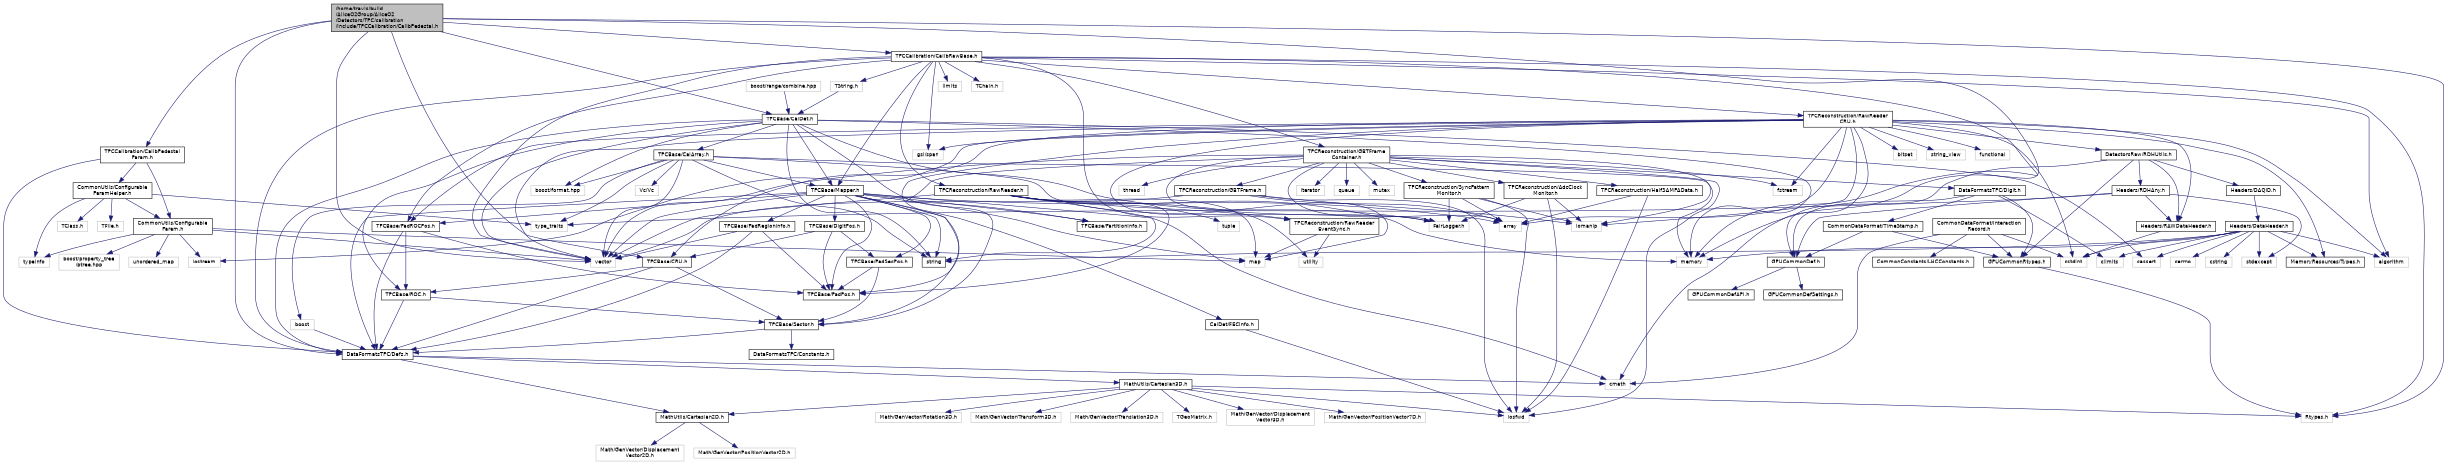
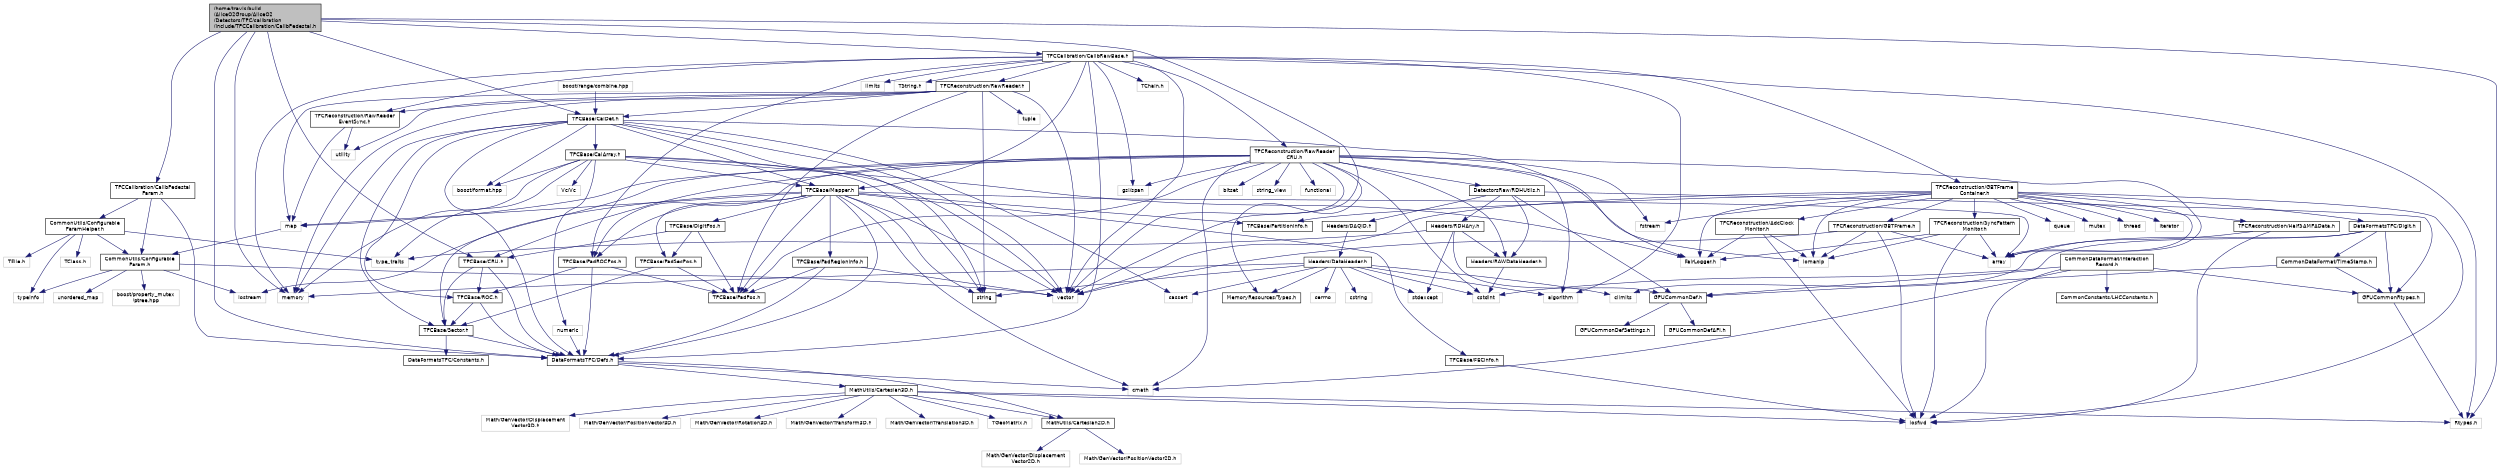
  digraph {
    node [color=grey75 fontname=Helvetica fontsize=10 shape=record]
    edge [color=midnightblue fontname=Helvetica fontsize=10 labelfontname=Helvetica labelfontsize=10 style=solid]
    n1 [color=black fillcolor=grey75 fontcolor=black height=0.2 label="/home/travis/build\l/AliceO2Group/AliceO2\l/Detectors/TPC/calibration\l/include/TPCCalibration/CalibPedestal.h" style=filled width=0.4]
    n2 [height=0.2 label=vector width=0.4]
    n3 [height=0.2 label=memory width=0.4]
    n4 [height=0.2 label="Rtypes.h" width=0.4]
    n5 [color=black height=0.2 label="DataFormatsTPC/Defs.h" width=0.4]
    n6 [color=black height=0.2 label="TPCBase/CalDet.h" width=0.4]
    n7 [color=black height=0.2 label="TPCBase/CRU.h" width=0.4]
    n8 [color=black height=0.2 label="TPCCalibration/CalibRawBase.h" width=0.4]
    n9 [color=black height=0.2 label="TPCCalibration/CalibPedestal\lParam.h" width=0.4]
    n10 [height=0.2 label=cmath width=0.4]
    n11 [color=black height=0.2 label="MathUtils/Cartesian2D.h" width=0.4]
    n12 [color=black height=0.2 label="MathUtils/Cartesian3D.h" width=0.4]
    n13 [color=black height=0.2 label=string width=0.4]
    n14 [height=0.2 label="boost/format.hpp" width=0.4]
    n15 [height=0.2 label=cassert width=0.4]
    n16 [height=0.2 label="FairLogger.h" width=0.4]
    n17 [color=black height=0.2 label="TPCBase/Mapper.h" width=0.4]
    n18 [color=black height=0.2 label="TPCBase/Sector.h" width=0.4]
    n19 [color=black height=0.2 label="TPCBase/ROC.h" width=0.4]
    n20 [color=black height=0.2 label="TPCBase/CalArray.h" width=0.4]
    n21 [color=black height=0.2 label="TPCBase/PadROCPos.h" width=0.4]
    n22 [height=0.2 label=limits width=0.4]
    n23 [height=0.2 label=algorithm width=0.4]
    n24 [height=0.2 label="gsl/span" width=0.4]
    n25 [height=0.2 label="TString.h" width=0.4]
    n26 [height=0.2 label="TChain.h" width=0.4]
    n27 [color=black height=0.2 label="TPCReconstruction/GBTFrame\lContainer.h" width=0.4]
    n28 [color=black height=0.2 label="TPCReconstruction/RawReader.h" width=0.4]
    n29 [color=black height=0.2 label="TPCReconstruction/RawReader\lEventSync.h" width=0.4]
    n30 [color=black height=0.2 label="TPCReconstruction/RawReader\lCRU.h" width=0.4]
    n31 [color=black height=0.2 label="CommonUtils/Configurable\lParam.h" width=0.4]
    n32 [color=black height=0.2 label="CommonUtils/Configurable\lParamHelper.h" width=0.4]
    n33 [height=0.2 label="Math/GenVector/Displacement\lVector2D.h" width=0.4]
    n34 [height=0.2 label="Math/GenVector/PositionVector2D.h" width=0.4]
    n35 [height=0.2 label="Math/GenVector/Displacement\lVector3D.h" width=0.4]
-   n36 [height=0.2 label="Math/GenVector/PositionVector7D.h" width=0.4]
+   n36 [height=0.2 label="Math/GenVector/PositionVector3D.h" width=0.4]
    n37 [height=0.2 label="Math/GenVector/Rotation3D.h" width=0.4]
    n38 [height=0.2 label="Math/GenVector/Transform3D.h" width=0.4]
    n39 [height=0.2 label="Math/GenVector/Translation3D.h" width=0.4]
    n40 [height=0.2 label="TGeoMatrix.h" width=0.4]
    n41 [height=0.2 label=iosfwd width=0.4]
    n42 [height=0.2 label="boost/range/combine.hpp" width=0.4]
    n43 [height=0.2 label=map width=0.4]
    n44 [height=0.2 label=array width=0.4]
    n45 [color=black height=0.2 label="TPCBase/PadPos.h" width=0.4]
    n46 [color=black height=0.2 label="TPCBase/PadSecPos.h" width=0.4]
    n47 [color=black height=0.2 label="TPCBase/DigitPos.h" width=0.4]
-   n48 [color=black height=0.2 label="CalDet/FECInfo.h" width=0.4]
+   n48 [color=black height=0.2 label="TPCBase/FECInfo.h" width=0.4]
    n49 [color=black height=0.2 label="TPCBase/PadRegionInfo.h" width=0.4]
    n50 [color=black height=0.2 label="TPCBase/PartitionInfo.h" width=0.4]
    n51 [color=black height=0.2 label="DataFormatsTPC/Constants.h" width=0.4]
    n52 [height=0.2 label="Vc/Vc" width=0.4]
-   n53 [height=0.2 label=boost width=0.4]
+   n53 [height=0.2 label=numeric width=0.4]
    n54 [height=0.2 label=type_traits width=0.4]
    n55 [color=black height=0.2 label="DataFormatsTPC/Digit.h" width=0.4]
    n56 [color=black height=0.2 label="TPCReconstruction/AdcClock\lMonitor.h" width=0.4]
    n57 [height=0.2 label=iomanip width=0.4]
    n58 [color=black height=0.2 label="TPCReconstruction/GBTFrame.h" width=0.4]
    n59 [color=black height=0.2 label="TPCReconstruction/HalfSAMPAData.h" width=0.4]
    n60 [color=black height=0.2 label="TPCReconstruction/SyncPattern\lMonitor.h" width=0.4]
    n61 [height=0.2 label=iterator width=0.4]
    n62 [height=0.2 label=queue width=0.4]
    n63 [height=0.2 label=mutex width=0.4]
    n64 [height=0.2 label=thread width=0.4]
    n65 [height=0.2 label=fstream width=0.4]
    n66 [height=0.2 label=utility width=0.4]
    n67 [height=0.2 label=tuple width=0.4]
    n68 [height=0.2 label=iostream width=0.4]
    n69 [height=0.2 label=cstdint width=0.4]
    n70 [height=0.2 label=bitset width=0.4]
    n71 [height=0.2 label=string_view width=0.4]
    n72 [height=0.2 label=functional width=0.4]
    n73 [color=black height=0.2 label="DetectorsRaw/RDHUtils.h" width=0.4]
    n74 [color=black height=0.2 label="Headers/RAWDataHeader.h" width=0.4]
    n75 [color=black height=0.2 label="MemoryResources/Types.h" width=0.4]
    n76 [color=black height=0.2 label="GPUCommonRtypes.h" width=0.4]
    n77 [color=black height=0.2 label="GPUCommonDef.h" width=0.4]
    n78 [color=black height=0.2 label="CommonDataFormat/TimeStamp.h" width=0.4]
    n79 [height=0.2 label=climits width=0.4]
    n80 [color=black height=0.2 label="GPUCommonDefSettings.h" width=0.4]
    n81 [color=black height=0.2 label="GPUCommonDefAPI.h" width=0.4]
    n82 [color=black height=0.2 label="Headers/RDHAny.h" width=0.4]
    n83 [color=black height=0.2 label="Headers/DAQID.h" width=0.4]
    n84 [height=0.2 label=stdexcept width=0.4]
    n85 [color=black height=0.2 label="CommonDataFormat/Interaction\lRecord.h" width=0.4]
    n86 [color=black height=0.2 label="CommonConstants/LHCConstants.h" width=0.4]
    n87 [color=black height=0.2 label="Headers/DataHeader.h" width=0.4]
    n88 [height=0.2 label=cstring width=0.4]
    n89 [height=0.2 label=cerrno width=0.4]
    n90 [height=0.2 label=unordered_map width=0.4]
-   n91 [height=0.2 label="boost/property_tree\l/ptree.hpp" width=0.4]
+   n91 [height=0.2 label="boost/property_mutex\l/ptree.hpp" width=0.4]
    n92 [height=0.2 label=typeinfo width=0.4]
    n93 [height=0.2 label="TClass.h" width=0.4]
    n94 [height=0.2 label="TFile.h" width=0.4]
    n1 -> n2
    n1 -> n3
    n1 -> n4
    n1 -> n5
    n1 -> n6
    n1 -> n7
    n1 -> n8
    n1 -> n9
    n5 -> n10
    n5 -> n11
    n5 -> n12
    n6 -> n2
    n6 -> n3
    n6 -> n5
    n6 -> n13
    n6 -> n14
    n6 -> n15
    n6 -> n16
    n6 -> n17
    n6 -> n18
    n6 -> n19
    n6 -> n20
    n7 -> n5
    n7 -> n18
    n7 -> n19
    n8 -> n2
    n8 -> n3
    n8 -> n4
    n8 -> n5
    n8 -> n17
    n8 -> n21
    n8 -> n22
    n8 -> n23
    n8 -> n24
    n8 -> n25
    n8 -> n26
    n8 -> n27
    n8 -> n28
    n8 -> n29
    n8 -> n30
    n9 -> n5
    n9 -> n31
    n9 -> n32
    n11 -> n33
    n11 -> n34
    n12 -> n4
    n12 -> n11
    n12 -> n35
    n12 -> n36
    n12 -> n37
    n12 -> n38
    n12 -> n39
    n12 -> n40
    n12 -> n41
    n17 -> n2
    n17 -> n5
    n17 -> n10
    n17 -> n13
    n17 -> n18
    n17 -> n21
    n17 -> n43
    n17 -> n44
    n17 -> n45
    n17 -> n46
    n17 -> n47
    n17 -> n48
    n17 -> n49
    n17 -> n50
    n18 -> n5
    n18 -> n51
    n19 -> n5
    n19 -> n18
    n20 -> n2
    n20 -> n3
    n20 -> n13
    n20 -> n14
    n20 -> n16
    n20 -> n17
    n20 -> n52
    n20 -> n53
    n20 -> n54
    n21 -> n5
    n21 -> n19
    n21 -> n45
    n27 -> n2
    n27 -> n16
    n27 -> n41
    n27 -> n44
    n27 -> n50
    n27 -> n55
    n27 -> n56
    n27 -> n57
    n27 -> n58
    n27 -> n59
    n27 -> n60
    n27 -> n61
    n27 -> n62
    n27 -> n63
    n27 -> n64
    n27 -> n65
    n28 -> n2
    n28 -> n3
-   n25 -> n6
+   n28 -> n6
    n28 -> n13
    n28 -> n29
    n28 -> n43
    n28 -> n45
    n28 -> n66
    n28 -> n67
    n29 -> n43
    n29 -> n66
    n30 -> n2
    n30 -> n7
    n30 -> n10
    n30 -> n21
    n30 -> n23
    n30 -> n24
    n30 -> n43
    n30 -> n44
    n30 -> n45
    n30 -> n57
    n30 -> n65
    n30 -> n68
    n30 -> n69
    n30 -> n70
    n30 -> n71
    n30 -> n72
    n30 -> n73
    n30 -> n74
    n30 -> n75
    n31 -> n2
-   n31 -> n43
+   n43 -> n31
    n31 -> n68
    n31 -> n90
    n31 -> n91
    n31 -> n92
    n32 -> n31
    n32 -> n54
    n32 -> n92
    n32 -> n93
    n32 -> n94
    n42 -> n6
    n46 -> n18
    n46 -> n45
    n47 -> n7
    n47 -> n45
    n47 -> n46
    n48 -> n41
    n49 -> n2
    n49 -> n5
    n49 -> n45
    n53 -> n5
    n55 -> n76
    n55 -> n77
    n55 -> n78
    n55 -> n79
    n56 -> n16
    n56 -> n41
    n56 -> n57
    n58 -> n2
    n58 -> n41
    n58 -> n44
    n58 -> n57
    n59 -> n41
    n59 -> n44
    n60 -> n16
    n60 -> n41
    n60 -> n44
    n60 -> n57
    n73 -> n74
    n73 -> n76
    n73 -> n77
    n73 -> n82
    n73 -> n83
    n74 -> n69
    n76 -> n4
    n77 -> n80
    n77 -> n81
    n78 -> n76
    n78 -> n77
    n82 -> n54
    n82 -> n74
    n82 -> n77
    n82 -> n84
    n83 -> n87
    n85 -> n10
+   n85 -> n41
    n85 -> n69
    n85 -> n76
    n85 -> n86
    n87 -> n3
    n87 -> n13
    n87 -> n15
    n87 -> n23
    n87 -> n69
    n87 -> n75
    n87 -> n79
    n87 -> n84
    n87 -> n88
    n87 -> n89
  }
